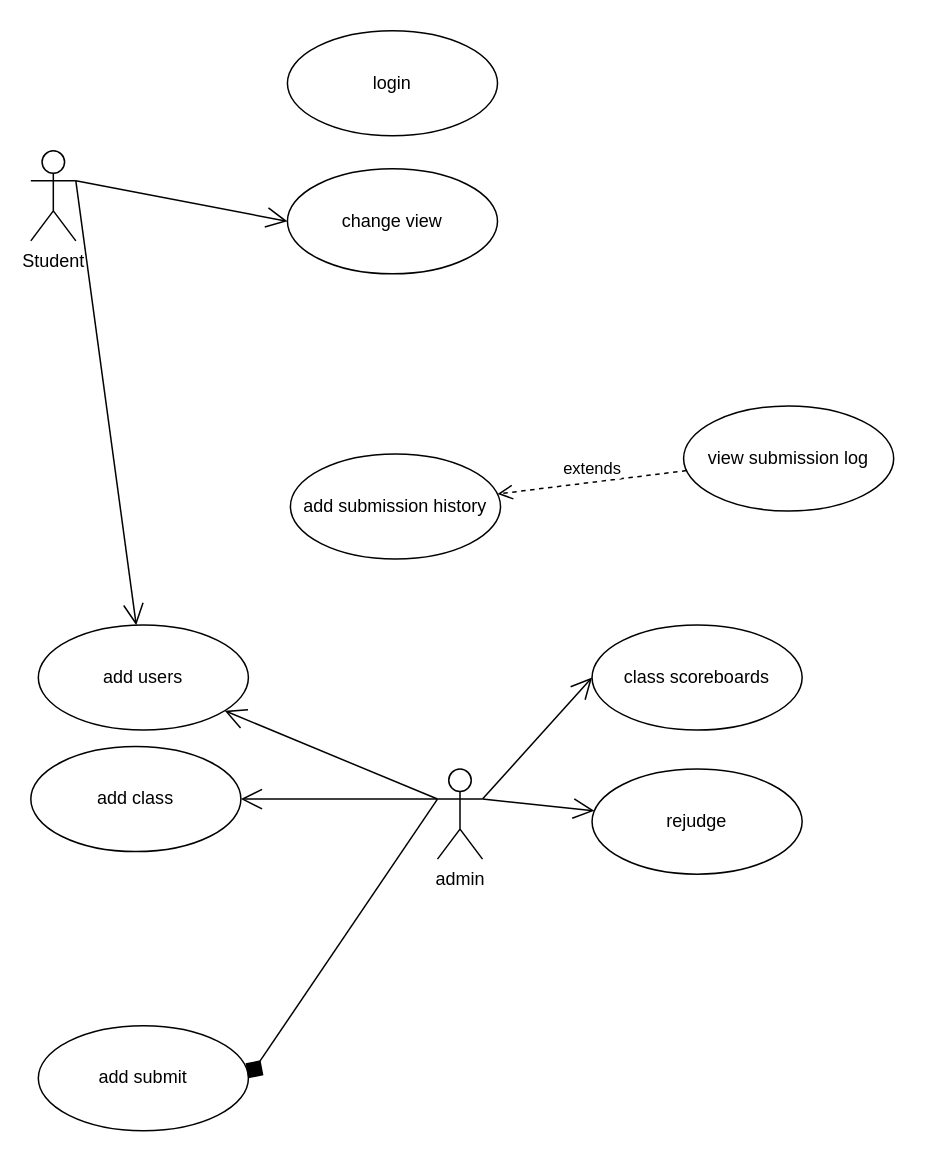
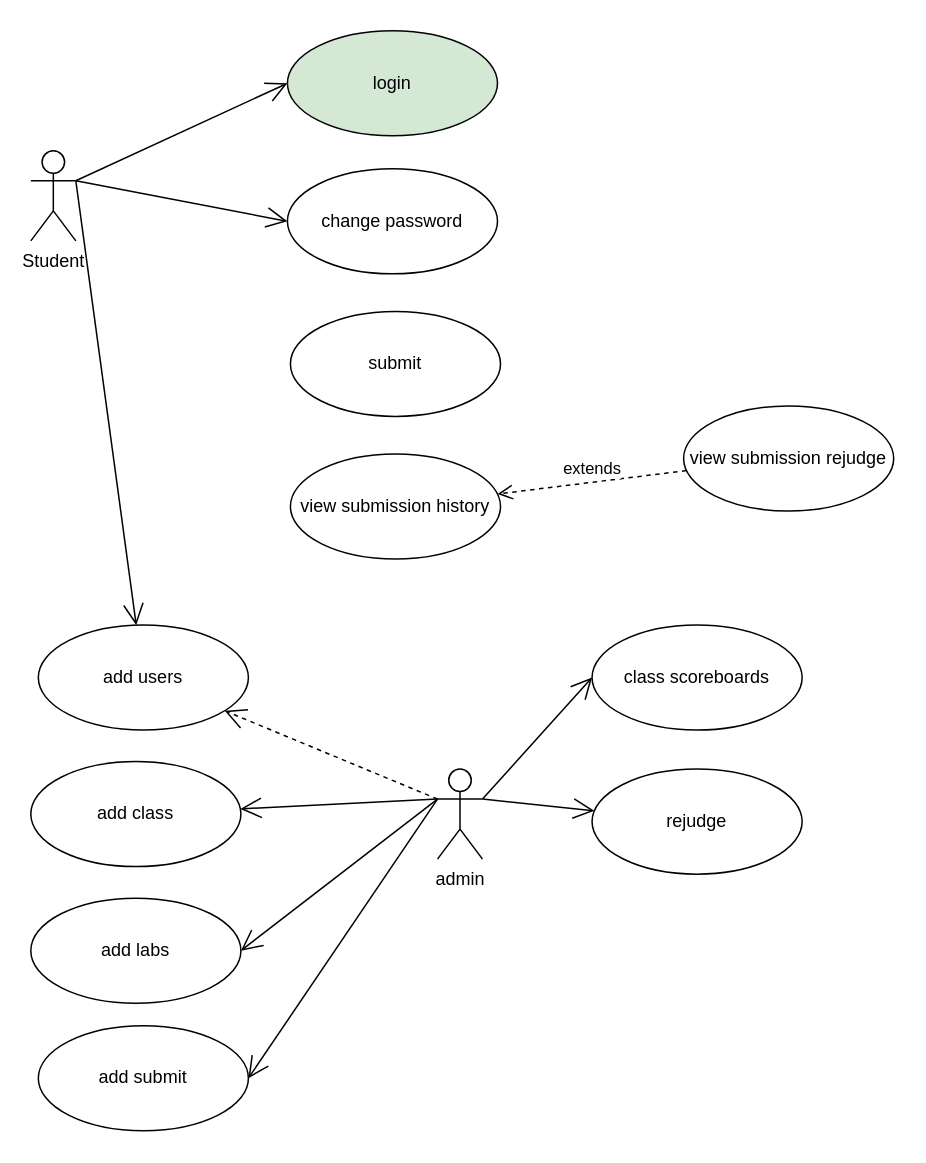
  <mxCell id="0" />
  <mxCell id="1" parent="0" />
  <mxCell id="2" value="Student" style="shape=umlActor;verticalLabelPosition=bottom;verticalAlign=top;html=1;" parent="1" vertex="1"><mxGeometry x="20" y="100" width="30" height="60" as="geometry" /></mxCell>
- <mxCell id="3" value="login" style="ellipse;whiteSpace=wrap;html=1;" parent="1" vertex="1"><mxGeometry x="191" y="20" width="140" height="70" as="geometry" /></mxCell>
- <mxCell id="4" value="change view" style="ellipse;whiteSpace=wrap;html=1;" parent="1" vertex="1"><mxGeometry x="191" y="112" width="140" height="70" as="geometry" /></mxCell>
- <mxCell id="6" value="add submission history" style="ellipse;whiteSpace=wrap;html=1;" parent="1" vertex="1"><mxGeometry x="193" y="302" width="140" height="70" as="geometry" /></mxCell>
+ <mxCell id="3" value="login" style="ellipse;whiteSpace=wrap;html=1;fillColor=#d5e8d4;" parent="1" vertex="1"><mxGeometry x="191" y="20" width="140" height="70" as="geometry" /></mxCell>
+ <mxCell id="4" value="change password" style="ellipse;whiteSpace=wrap;html=1;" parent="1" vertex="1"><mxGeometry x="191" y="112" width="140" height="70" as="geometry" /></mxCell>
+ <mxCell id="5" value="submit" style="ellipse;whiteSpace=wrap;html=1;" parent="1" vertex="1"><mxGeometry x="193" y="207" width="140" height="70" as="geometry" /></mxCell>
+ <mxCell id="6" value="view submission history" style="ellipse;whiteSpace=wrap;html=1;" parent="1" vertex="1"><mxGeometry x="193" y="302" width="140" height="70" as="geometry" /></mxCell>
+ <mxCell id="7" value="" style="endArrow=open;endFill=1;endSize=12;html=1;rounded=0;exitX=1;exitY=0.333;exitDx=0;exitDy=0;exitPerimeter=0;entryX=0;entryY=0.5;entryDx=0;entryDy=0;" parent="1" source="2" target="3" edge="1"><mxGeometry width="160" relative="1" as="geometry"><mxPoint x="246" y="376" as="sourcePoint" /><mxPoint x="406" y="376" as="targetPoint" /></mxGeometry></mxCell>
  <mxCell id="8" value="" style="endArrow=open;endFill=1;endSize=12;html=1;rounded=0;entryX=0;entryY=0.5;entryDx=0;entryDy=0;exitX=1;exitY=0.333;exitDx=0;exitDy=0;exitPerimeter=0;" parent="1" source="2" target="4" edge="1"><mxGeometry width="160" relative="1" as="geometry"><mxPoint x="86" y="114" as="sourcePoint" /><mxPoint x="201" y="65" as="targetPoint" /></mxGeometry></mxCell>
  <mxCell id="9" value="" style="endArrow=open;endFill=1;endSize=12;html=1;rounded=0;exitX=1;exitY=0.333;exitDx=0;exitDy=0;exitPerimeter=0;" parent="1" source="2" target="11" edge="1"><mxGeometry width="160" relative="1" as="geometry"><mxPoint x="51" y="111" as="sourcePoint" /><mxPoint x="203" y="252" as="targetPoint" /></mxGeometry></mxCell>
  <mxCell id="10" value="admin" style="shape=umlActor;verticalLabelPosition=bottom;verticalAlign=top;html=1;" parent="1" vertex="1"><mxGeometry x="291" y="512" width="30" height="60" as="geometry" /></mxCell>
  <mxCell id="11" value="add users" style="ellipse;whiteSpace=wrap;html=1;" parent="1" vertex="1"><mxGeometry x="25" y="416" width="140" height="70" as="geometry" /></mxCell>
- <mxCell id="12" value="add class" style="ellipse;whiteSpace=wrap;html=1;" parent="1" vertex="1"><mxGeometry x="20" y="497" width="140" height="70" as="geometry" /></mxCell>
+ <mxCell id="12" value="add class" style="ellipse;whiteSpace=wrap;html=1;" parent="1" vertex="1"><mxGeometry x="20" y="507" width="140" height="70" as="geometry" /></mxCell>
+ <mxCell id="13" value="add labs" style="ellipse;whiteSpace=wrap;html=1;" parent="1" vertex="1"><mxGeometry x="20" y="598" width="140" height="70" as="geometry" /></mxCell>
  <mxCell id="14" value="add submit" style="ellipse;whiteSpace=wrap;html=1;" parent="1" vertex="1"><mxGeometry x="25" y="683" width="140" height="70" as="geometry" /></mxCell>
  <mxCell id="15" value="class scoreboards" style="ellipse;whiteSpace=wrap;html=1;" parent="1" vertex="1"><mxGeometry x="394" y="416" width="140" height="70" as="geometry" /></mxCell>
  <mxCell id="16" value="rejudge" style="ellipse;whiteSpace=wrap;html=1;" parent="1" vertex="1"><mxGeometry x="394" y="512" width="140" height="70" as="geometry" /></mxCell>
- <mxCell id="17" value="view submission log" style="ellipse;whiteSpace=wrap;html=1;" parent="1" vertex="1"><mxGeometry x="455" y="270" width="140" height="70" as="geometry" /></mxCell>
+ <mxCell id="17" value="view submission rejudge" style="ellipse;whiteSpace=wrap;html=1;" parent="1" vertex="1"><mxGeometry x="455" y="270" width="140" height="70" as="geometry" /></mxCell>
  <mxCell id="18" value="extends" style="html=1;verticalAlign=bottom;endArrow=open;dashed=1;endSize=8;rounded=0;" parent="1" source="17" target="6" edge="1"><mxGeometry relative="1" as="geometry"><mxPoint x="366" y="335" as="sourcePoint" /><mxPoint x="321" y="335" as="targetPoint" /></mxGeometry></mxCell>
- <mxCell id="19" value="" style="endArrow=open;endFill=1;endSize=12;html=1;rounded=0;exitX=0;exitY=0.333;exitDx=0;exitDy=0;exitPerimeter=0;" parent="1" source="10" target="11" edge="1"><mxGeometry width="160" relative="1" as="geometry"><mxPoint x="60" y="130" as="sourcePoint" /><mxPoint x="203" y="347" as="targetPoint" /></mxGeometry></mxCell>
+ <mxCell id="19" value="" style="endArrow=open;endFill=1;endSize=12;html=1;rounded=0;exitX=0;exitY=0.333;exitDx=0;exitDy=0;exitPerimeter=0;dashed=1;" parent="1" source="10" target="11" edge="1"><mxGeometry width="160" relative="1" as="geometry"><mxPoint x="60" y="130" as="sourcePoint" /><mxPoint x="203" y="347" as="targetPoint" /></mxGeometry></mxCell>
  <mxCell id="20" value="" style="endArrow=open;endFill=1;endSize=12;html=1;rounded=0;exitX=0;exitY=0.333;exitDx=0;exitDy=0;exitPerimeter=0;" parent="1" source="10" target="12" edge="1"><mxGeometry width="160" relative="1" as="geometry"><mxPoint x="282" y="542" as="sourcePoint" /><mxPoint x="155.294" y="485.344" as="targetPoint" /></mxGeometry></mxCell>
- <mxCell id="22" value="" style="endArrow=diamond;endFill=1;endSize=12;html=1;rounded=0;exitX=0;exitY=0.333;exitDx=0;exitDy=0;exitPerimeter=0;entryX=1;entryY=0.5;entryDx=0;entryDy=0;" parent="1" source="10" target="14" edge="1"><mxGeometry width="160" relative="1" as="geometry"><mxPoint x="301" y="542" as="sourcePoint" /><mxPoint x="170" y="643" as="targetPoint" /></mxGeometry></mxCell>
+ <mxCell id="21" value="" style="endArrow=open;endFill=1;endSize=12;html=1;rounded=0;exitX=0;exitY=0.333;exitDx=0;exitDy=0;exitPerimeter=0;entryX=1;entryY=0.5;entryDx=0;entryDy=0;" parent="1" source="10" target="13" edge="1"><mxGeometry width="160" relative="1" as="geometry"><mxPoint x="301" y="542" as="sourcePoint" /><mxPoint x="169.656" y="548.535" as="targetPoint" /></mxGeometry></mxCell>
+ <mxCell id="22" value="" style="endArrow=open;endFill=1;endSize=12;html=1;rounded=0;exitX=0;exitY=0.333;exitDx=0;exitDy=0;exitPerimeter=0;entryX=1;entryY=0.5;entryDx=0;entryDy=0;" parent="1" source="10" target="14" edge="1"><mxGeometry width="160" relative="1" as="geometry"><mxPoint x="301" y="542" as="sourcePoint" /><mxPoint x="170" y="643" as="targetPoint" /></mxGeometry></mxCell>
  <mxCell id="23" value="" style="endArrow=open;endFill=1;endSize=12;html=1;rounded=0;exitX=1;exitY=0.333;exitDx=0;exitDy=0;exitPerimeter=0;entryX=0;entryY=0.5;entryDx=0;entryDy=0;" parent="1" source="10" target="15" edge="1"><mxGeometry width="160" relative="1" as="geometry"><mxPoint x="301" y="542" as="sourcePoint" /><mxPoint x="175" y="728" as="targetPoint" /></mxGeometry></mxCell>
  <mxCell id="24" value="" style="endArrow=open;endFill=1;endSize=12;html=1;rounded=0;exitX=1;exitY=0.333;exitDx=0;exitDy=0;exitPerimeter=0;" parent="1" source="10" target="16" edge="1"><mxGeometry width="160" relative="1" as="geometry"><mxPoint x="331" y="542" as="sourcePoint" /><mxPoint x="404" y="461" as="targetPoint" /></mxGeometry></mxCell>
